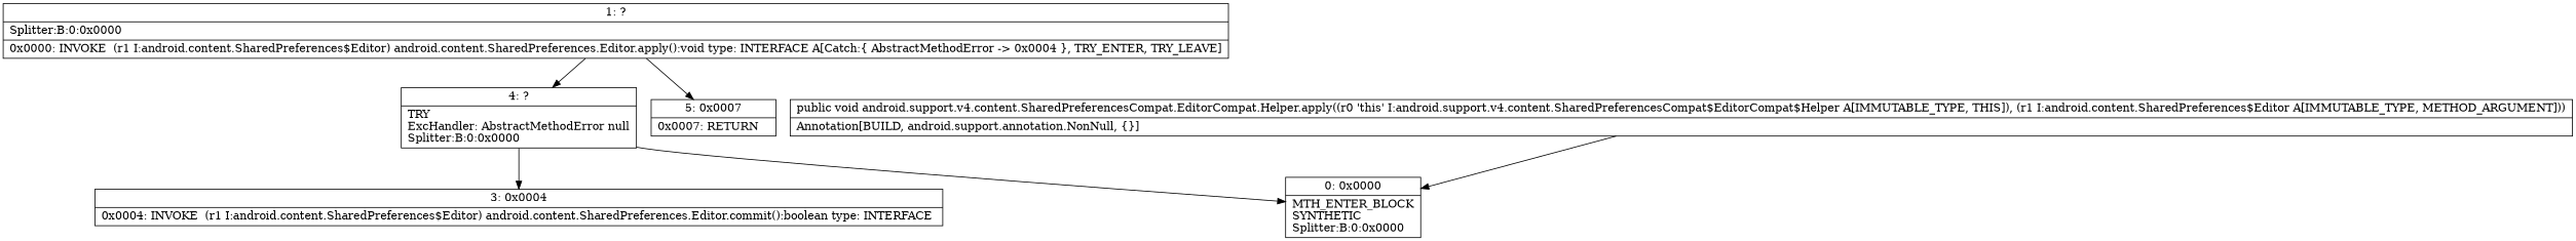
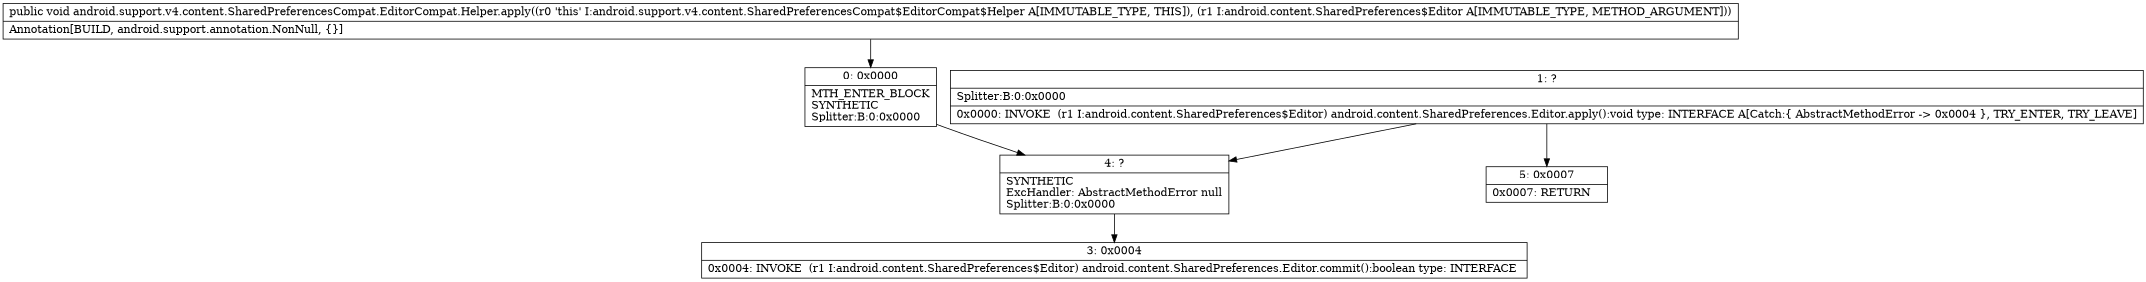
  digraph {
    node [shape=record]
    n1 [label="{0\:\ 0x0000|MTH_ENTER_BLOCK\lSYNTHETIC\lSplitter:B:0:0x0000\l}"]
-   n2 [label="{4\:\ ?|TRY\lExcHandler: AbstractMethodError null\lSplitter:B:0:0x0000\l}"]
+   n2 [label="{4\:\ ?|SYNTHETIC\lExcHandler: AbstractMethodError null\lSplitter:B:0:0x0000\l}"]
    n3 [label="{1\:\ ?|Splitter:B:0:0x0000\l|0x0000: INVOKE  (r1 I:android.content.SharedPreferences$Editor) android.content.SharedPreferences.Editor.apply():void type: INTERFACE A[Catch:\{ AbstractMethodError \-\> 0x0004 \}, TRY_ENTER, TRY_LEAVE]\l}"]
    n4 [label="{5\:\ 0x0007|0x0007: RETURN   \l}"]
    n5 [label="{3\:\ 0x0004|0x0004: INVOKE  (r1 I:android.content.SharedPreferences$Editor) android.content.SharedPreferences.Editor.commit():boolean type: INTERFACE \l}"]
    n6 [label="{public void android.support.v4.content.SharedPreferencesCompat.EditorCompat.Helper.apply((r0 'this' I:android.support.v4.content.SharedPreferencesCompat$EditorCompat$Helper A[IMMUTABLE_TYPE, THIS]), (r1 I:android.content.SharedPreferences$Editor A[IMMUTABLE_TYPE, METHOD_ARGUMENT]))  | Annotation[BUILD, android.support.annotation.NonNull, \{\}]\l}"]
-   n2 -> n1
+   n1 -> n2
    n2 -> n5
    n3 -> n2
    n3 -> n4
    n6 -> n1
  }
